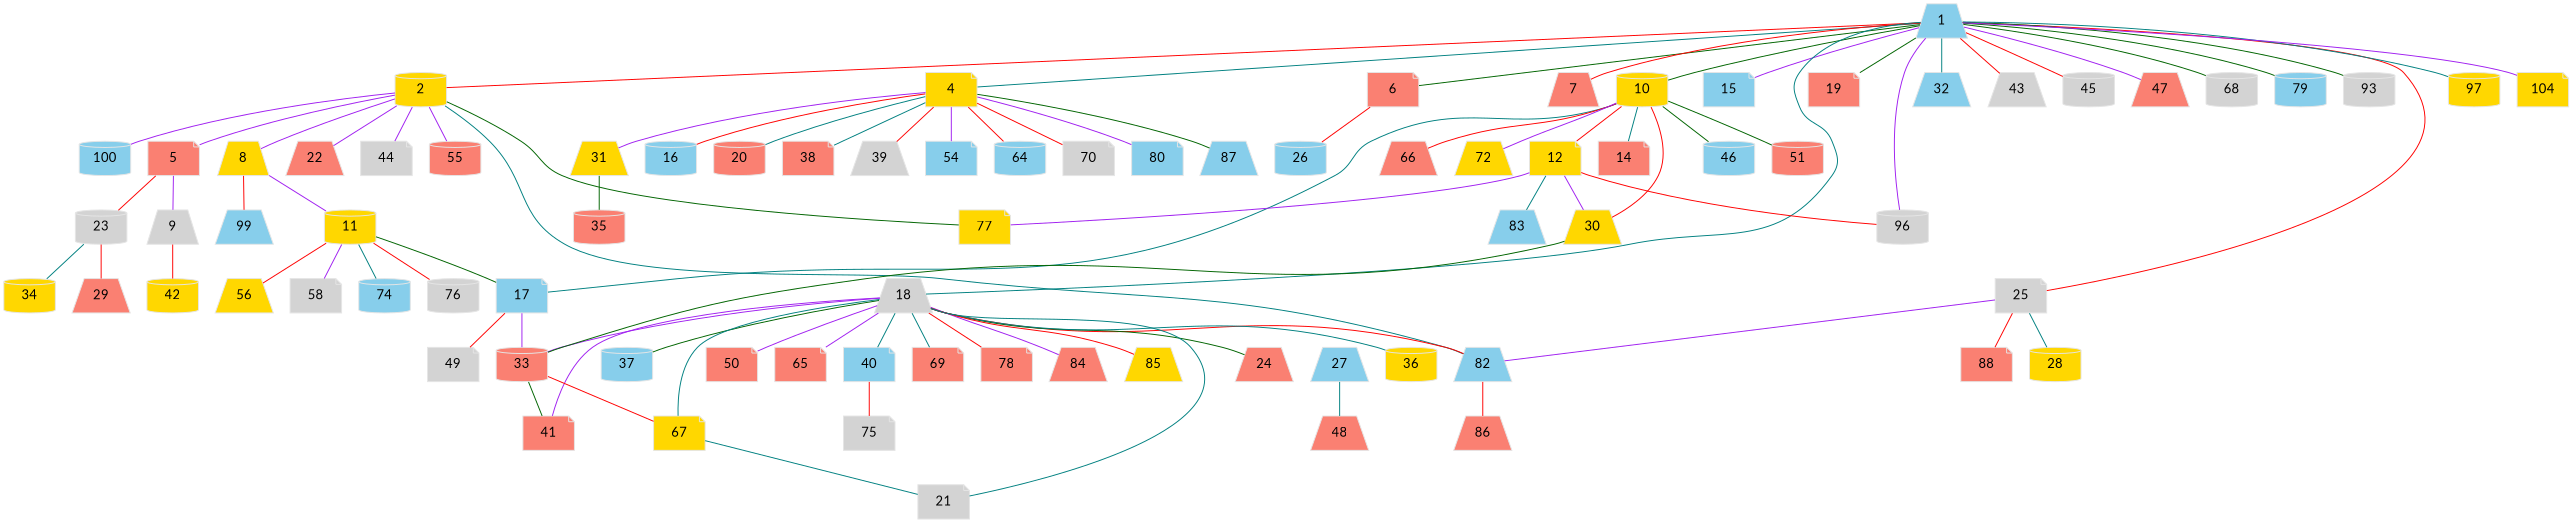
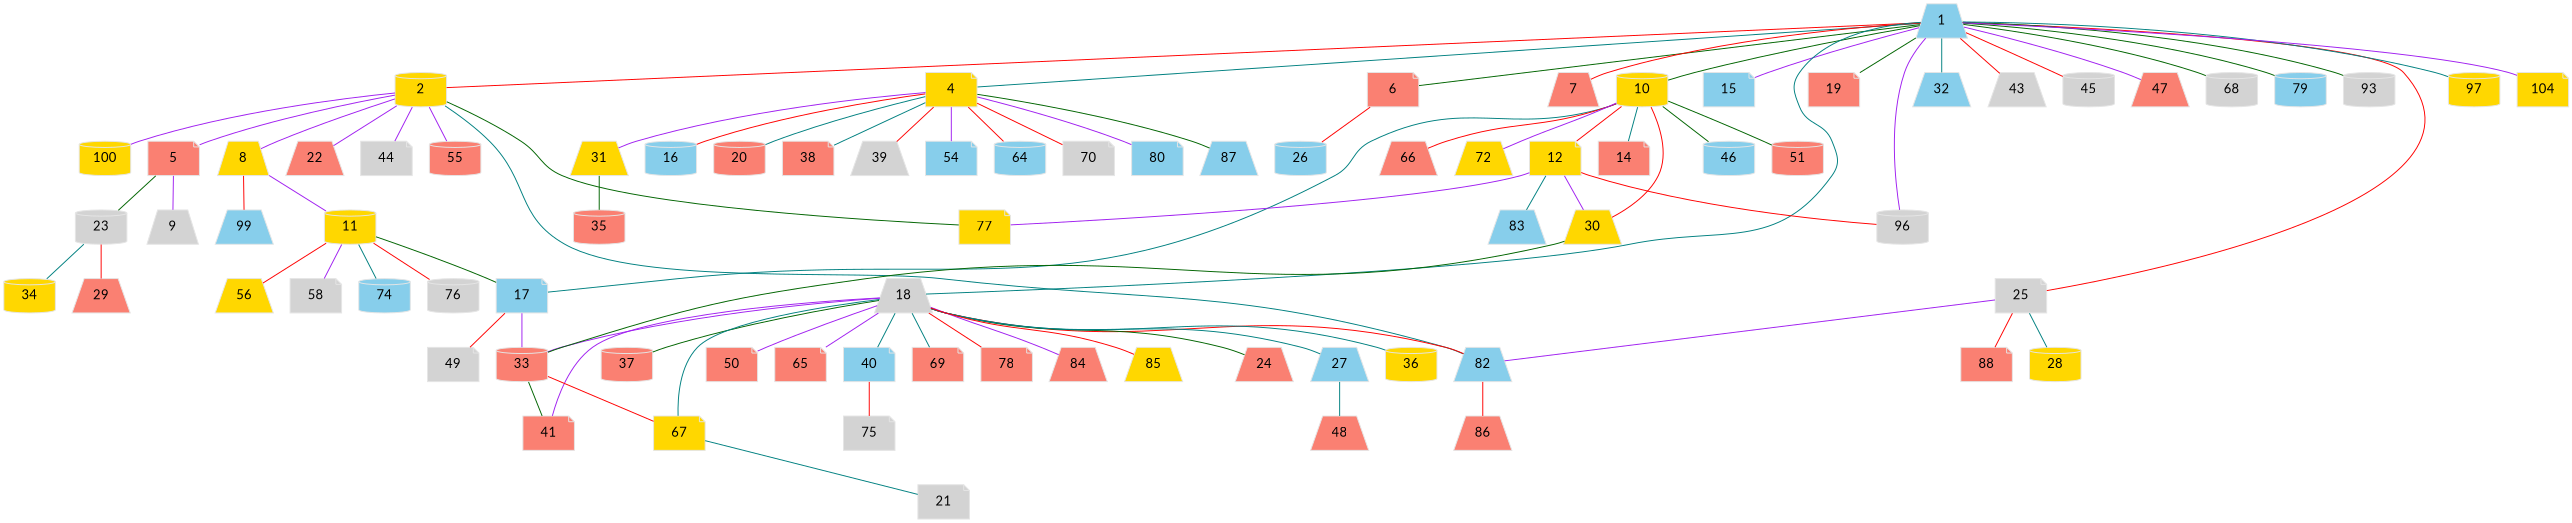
  graph {
    fontname=Lato
    node [color=gray90 fillcolor=salmon fontname=Lato shape=note style=filled]
    edge [color=red fontname=Lato]
    1 [fillcolor=skyblue shape=trapezium super="+2"]
    n2 [fillcolor=gold label=2 shape=cylinder super="+94"]
    4 [fillcolor=gold super="+89"]
    6 [super="+61"]
    7 [shape=trapezium]
    10 [fillcolor=gold shape=cylinder super="+63"]
    15 [fillcolor=skyblue]
    18 [fillcolor=lightgrey shape=trapezium super="+21"]
    19
    25 [fillcolor=lightgrey super="+62"]
    32 [fillcolor=skyblue shape=trapezium]
    43 [fillcolor=lightgrey shape=trapezium]
    45 [fillcolor=lightgrey shape=cylinder super="+81"]
    47 [shape=trapezium]
    68 [fillcolor=lightgrey shape=cylinder]
    79 [fillcolor=skyblue shape=cylinder]
    93 [fillcolor=lightgrey shape=cylinder]
    96 [fillcolor=lightgrey shape=cylinder]
    97 [fillcolor=gold shape=cylinder]
    104 [fillcolor=gold]
    5 [super="+13"]
    8 [fillcolor=gold shape=trapezium]
    22 [shape=trapezium]
    44 [fillcolor=lightgrey]
    55 [shape=cylinder]
    77 [fillcolor=gold]
    82 [fillcolor=skyblue shape=trapezium super="+90"]
-   100 [fillcolor=skyblue shape=cylinder]
+   100 [fillcolor=gold shape=cylinder]
    16 [fillcolor=skyblue shape=cylinder]
    20 [shape=cylinder]
    31 [fillcolor=gold shape=trapezium]
    38
    39 [fillcolor=lightgrey shape=trapezium]
    54 [fillcolor=skyblue]
    64 [fillcolor=skyblue shape=cylinder]
    70 [fillcolor=lightgrey]
    80 [fillcolor=skyblue]
    87 [fillcolor=skyblue shape=trapezium]
    26 [fillcolor=skyblue shape=cylinder]
    12 [fillcolor=gold super="+60"]
    14
    17 [fillcolor=skyblue super="+57"]
    30 [fillcolor=gold shape=trapezium super="+95"]
    46 [fillcolor=skyblue shape=cylinder]
    51 [shape=cylinder]
    66 [shape=trapezium]
    72 [fillcolor=gold shape=trapezium]
    33 [shape=cylinder super="+102"]
    24 [shape=trapezium super="+98"]
    27 [fillcolor=skyblue shape=trapezium]
    36 [fillcolor=gold shape=cylinder]
-   37 [fillcolor=skyblue shape=cylinder]
+   37 [shape=cylinder]
    40 [fillcolor=skyblue super="+53"]
    41
    50
    65 [super="+91"]
    67 [fillcolor=gold]
    69
    78
    84 [shape=trapezium]
    85 [fillcolor=gold shape=trapezium]
    28 [fillcolor=gold shape=cylinder super="+73"]
    88
    9 [fillcolor=lightgrey shape=trapezium]
    23 [fillcolor=lightgrey shape=cylinder]
    11 [fillcolor=gold shape=cylinder super="+52"]
    99 [fillcolor=skyblue shape=trapezium]
    86 [shape=trapezium]
    35 [shape=cylinder]
-   42 [fillcolor=gold shape=cylinder]
    29 [shape=trapezium]
    34 [fillcolor=gold shape=cylinder super="+59"]
    56 [fillcolor=gold shape=trapezium super="+103"]
    58 [fillcolor=lightgrey]
    74 [fillcolor=skyblue shape=cylinder]
    76 [fillcolor=lightgrey shape=cylinder]
    83 [fillcolor=skyblue shape=trapezium]
    49 [fillcolor=lightgrey]
    48 [shape=trapezium super="+101"]
    75 [fillcolor=lightgrey]
    n81 [fillcolor=lightgrey label=21 super="+92"]
    1 -- n2 [weight=2]
    1 -- 4 [color=teal]
    1 -- 6 [color=darkgreen]
    1 -- 7
    1 -- 10 [color=darkgreen]
    1 -- 15 [color=purple]
    1 -- 18 [color=teal]
    1 -- 19 [color=darkgreen]
    1 -- 25
    1 -- 32 [color=teal]
    1 -- 43
    1 -- 45 [weight=2]
    1 -- 47 [color=purple]
    1 -- 68 [color=darkgreen]
    1 -- 79 [color=darkgreen]
    1 -- 93 [color=darkgreen]
    1 -- 96 [color=purple]
    1 -- 97 [color=teal]
    1 -- 104 [color=purple]
    n2 -- 5 [color=purple]
    n2 -- 8 [color=purple]
    n2 -- 22 [color=purple]
    n2 -- 44 [color=purple]
    n2 -- 55 [color=purple]
    n2 -- 77 [color=darkgreen]
    n2 -- 82 [color=teal]
    n2 -- 100 [color=purple]
    4 -- 16
    4 -- 20 [color=teal]
    4 -- 31 [color=purple]
    4 -- 38 [color=teal]
    4 -- 39
    4 -- 54 [color=purple]
    4 -- 64
    4 -- 70
    4 -- 80 [color=purple]
    4 -- 87 [color=darkgreen]
    6 -- 26
    10 -- 12
    10 -- 14 [color=teal]
    10 -- 17 [color=teal]
    10 -- 30
    10 -- 46 [color=darkgreen]
    10 -- 51 [color=darkgreen]
    10 -- 66
    10 -- 72 [color=purple]
    18 -- 82
    18 -- 33 [color=purple]
    18 -- 24 [color=darkgreen]
-   18 -- n81 [color=teal]
+   18 -- 27 [color=teal]
    18 -- 36 [color=teal]
    18 -- 37 [color=darkgreen]
    18 -- 40 [color=teal]
    18 -- 41 [color=purple]
    18 -- 50 [color=purple]
    18 -- 65 [color=purple]
    18 -- 67 [color=teal]
    18 -- 69 [color=teal]
    18 -- 78
    18 -- 84 [color=purple]
    18 -- 85
    25 -- 82 [color=purple]
    25 -- 28 [color=teal]
    25 -- 88
    5 -- 9 [color=purple]
-   5 -- 23
+   5 -- 23 [color=darkgreen]
    8 -- 11 [color=purple]
    8 -- 99
    82 -- 86
    31 -- 35 [color=darkgreen]
    12 -- 96
    12 -- 77 [color=purple]
    12 -- 30 [color=purple]
    12 -- 83 [color=teal]
    17 -- 33 [color=purple]
    17 -- 49
    30 -- 33 [color=darkgreen]
    33 -- 41 [color=darkgreen]
    33 -- 67
    27 -- 48 [color=teal]
    40 -- 75
    67 -- n81 [color=teal]
-   9 -- 42
    23 -- 29
    23 -- 34 [color=teal]
    11 -- 17 [color=darkgreen]
    11 -- 56
    11 -- 58 [color=purple]
    11 -- 74 [color=teal]
    11 -- 76
  }
